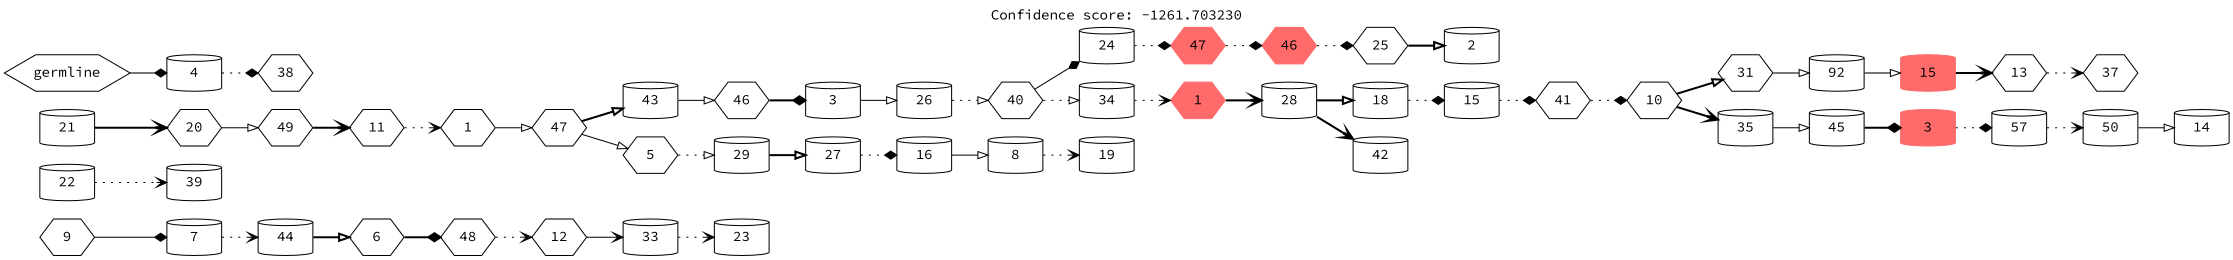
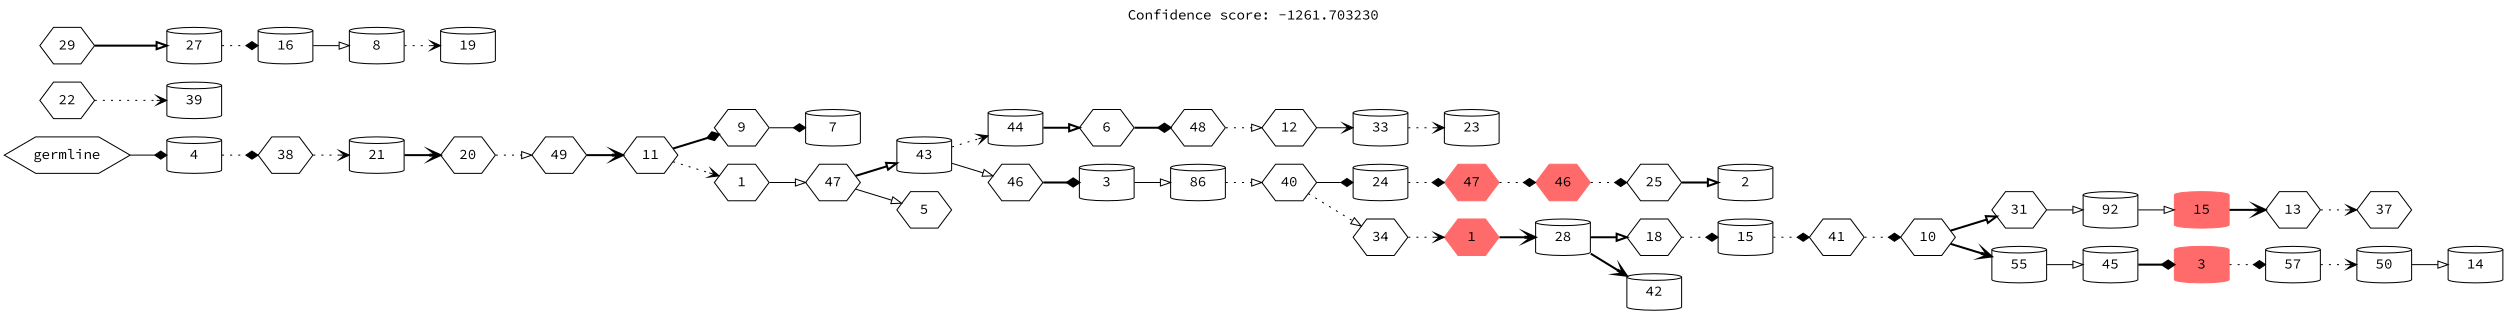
  digraph {
    fontname="Source Code Pro"
    label="Confidence score: -1261.703230"
    labelloc=t
    rankdir=LR
    node [fontname="Source Code Pro" shape=cylinder]
    edge [arrowhead=onormal fontname="Source Code Pro" style=dotted]
    n1 [label=33]
    n2 [label=23]
    n3 [label=12 shape=hexagon]
    n4 [label=48 shape=hexagon]
    n5 [label=6 shape=hexagon]
    n6 [label=44]
    n7 [label=7]
    n8 [label=9 shape=hexagon]
-   n9 [label=22]
+   n9 [label=22 shape=hexagon]
    n10 [label=39]
    n11 [label=37 shape=hexagon]
    n12 [label=13 shape=hexagon]
    n13 [color=indianred1 label=15 style=filled]
    n14 [label=92]
    n15 [label=31 shape=hexagon]
    n16 [label=14]
    n17 [label=50]
    n18 [label=57]
    n19 [color=indianred1 label=3 style=filled]
    n20 [label=45]
-   n21 [label=35]
+   n21 [label=55]
    n22 [label=10 shape=hexagon]
    n23 [label=41 shape=hexagon]
    n24 [label=15]
-   n25 [label=18]
+   n25 [label=18 shape=hexagon]
    n26 [label=2]
    n27 [label=25 shape=hexagon]
    n28 [color=indianred1 label=46 shape=hexagon style=filled]
    n29 [color=indianred1 label=47 shape=hexagon style=filled]
    n30 [label=24]
    n31 [label=28]
    n32 [label=42]
    n33 [color=indianred1 label=1 shape=hexagon style=filled]
-   n34 [label=34]
+   n34 [label=34 shape=hexagon]
    n35 [label=40 shape=hexagon]
-   n36 [label=26]
+   n36 [label=86]
    n37 [label=3]
    n38 [label=46 shape=hexagon]
    n39 [label=43]
    n40 [label=8]
    n41 [label=19]
    n42 [label=16]
    n43 [label=27]
-   n44 [label=29]
+   n44 [label=29 shape=hexagon]
    n45 [label=5 shape=hexagon]
    n46 [label=47 shape=hexagon]
    n47 [label=1 shape=hexagon]
    n48 [label=11 shape=hexagon]
    n49 [label=49 shape=hexagon]
    n50 [label=20 shape=hexagon]
    n51 [label=21]
    n52 [label=38 shape=hexagon]
    n53 [label=4]
    n54 [label=germline shape=hexagon]
    n1 -> n2 [arrowhead=vee]
    n3 -> n1 [arrowhead=vee style=solid]
-   n4 -> n3 [arrowhead=vee]
+   n4 -> n3
    n5 -> n4 [arrowhead=diamond style=bold]
    n6 -> n5 [style=bold]
-   n7 -> n6 [arrowhead=vee]
+   n39 -> n6 [arrowhead=vee]
    n8 -> n7 [arrowhead=diamond style=solid]
    n9 -> n10 [arrowhead=vee]
    n12 -> n11 [arrowhead=vee]
    n13 -> n12 [arrowhead=vee style=bold]
    n14 -> n13 [style=solid]
    n15 -> n14 [style=solid]
    n17 -> n16 [style=solid]
    n18 -> n17 [arrowhead=vee]
    n19 -> n18 [arrowhead=diamond]
    n20 -> n19 [arrowhead=diamond style=bold]
    n21 -> n20 [style=solid]
    n22 -> n15 [style=bold]
    n22 -> n21 [arrowhead=vee style=bold]
    n23 -> n22 [arrowhead=diamond]
    n24 -> n23 [arrowhead=diamond]
    n25 -> n24 [arrowhead=diamond]
    n27 -> n26 [style=bold]
    n28 -> n27 [arrowhead=diamond]
    n29 -> n28 [arrowhead=diamond]
    n30 -> n29 [arrowhead=diamond]
    n31 -> n25 [style=bold]
    n31 -> n32 [arrowhead=vee style=bold]
    n33 -> n31 [arrowhead=vee style=bold]
    n34 -> n33 [arrowhead=vee]
    n35 -> n30 [arrowhead=diamond style=solid]
    n35 -> n34
    n36 -> n35
    n37 -> n36 [style=solid]
    n38 -> n37 [arrowhead=diamond style=bold]
    n39 -> n38 [style=solid]
    n40 -> n41 [arrowhead=vee]
    n42 -> n40 [style=solid]
    n43 -> n42 [arrowhead=diamond]
    n44 -> n43 [style=bold]
-   n45 -> n44
    n46 -> n39 [style=bold]
    n46 -> n45 [style=solid]
    n47 -> n46 [style=solid]
+   n48 -> n8 [arrowhead=diamond style=bold]
    n48 -> n47 [arrowhead=vee]
    n49 -> n48 [arrowhead=vee style=bold]
-   n50 -> n49 [style=solid]
+   n50 -> n49
    n51 -> n50 [arrowhead=vee style=bold]
+   n52 -> n51 [arrowhead=vee]
    n53 -> n52 [arrowhead=diamond]
    n54 -> n53 [arrowhead=diamond style=solid]
  }
